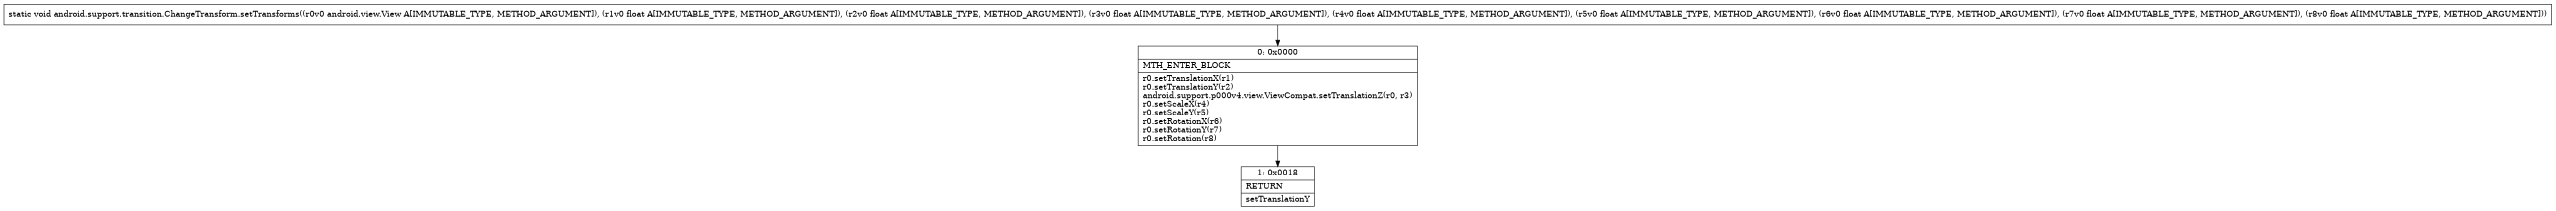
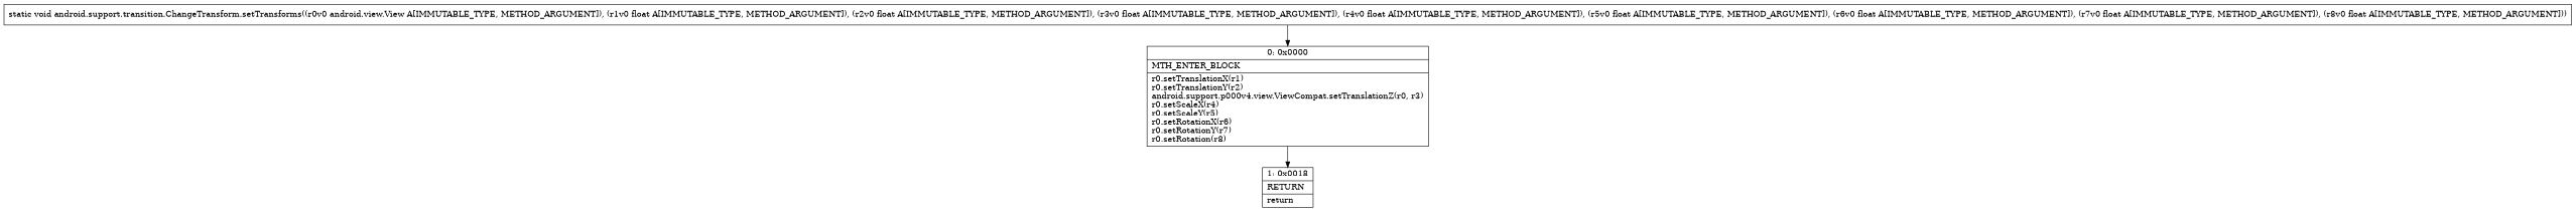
  digraph {
    node [shape=record]
    n1 [label="{0\:\ 0x0000|MTH_ENTER_BLOCK\l|r0.setTranslationX(r1)\lr0.setTranslationY(r2)\landroid.support.p000v4.view.ViewCompat.setTranslationZ(r0, r3)\lr0.setScaleX(r4)\lr0.setScaleY(r5)\lr0.setRotationX(r6)\lr0.setRotationY(r7)\lr0.setRotation(r8)\l}"]
-   n2 [label="{1\:\ 0x0018|RETURN\l|setTranslationY\l}"]
+   n2 [label="{1\:\ 0x0018|RETURN\l|return\l}"]
    n3 [label="{static void android.support.transition.ChangeTransform.setTransforms((r0v0 android.view.View A[IMMUTABLE_TYPE, METHOD_ARGUMENT]), (r1v0 float A[IMMUTABLE_TYPE, METHOD_ARGUMENT]), (r2v0 float A[IMMUTABLE_TYPE, METHOD_ARGUMENT]), (r3v0 float A[IMMUTABLE_TYPE, METHOD_ARGUMENT]), (r4v0 float A[IMMUTABLE_TYPE, METHOD_ARGUMENT]), (r5v0 float A[IMMUTABLE_TYPE, METHOD_ARGUMENT]), (r6v0 float A[IMMUTABLE_TYPE, METHOD_ARGUMENT]), (r7v0 float A[IMMUTABLE_TYPE, METHOD_ARGUMENT]), (r8v0 float A[IMMUTABLE_TYPE, METHOD_ARGUMENT])) }"]
    n1 -> n2
    n3 -> n1
  }
